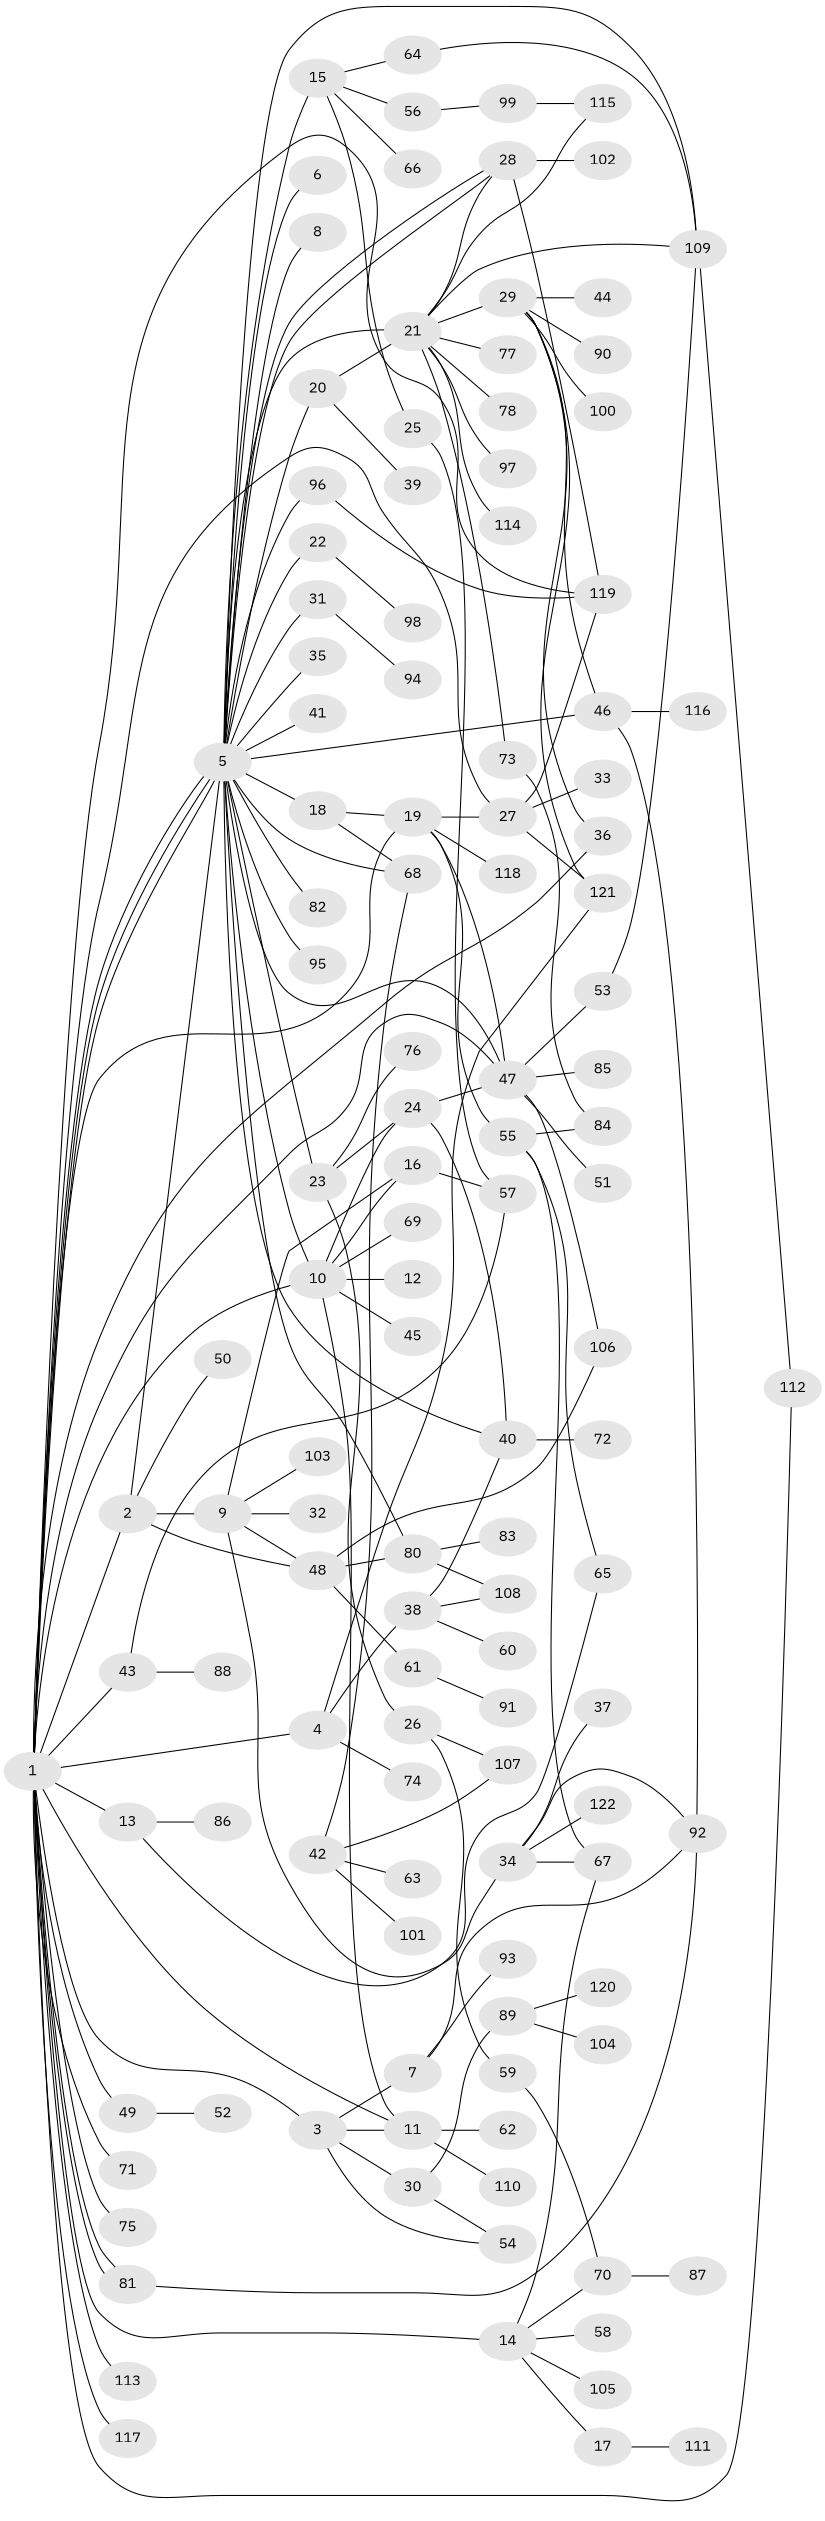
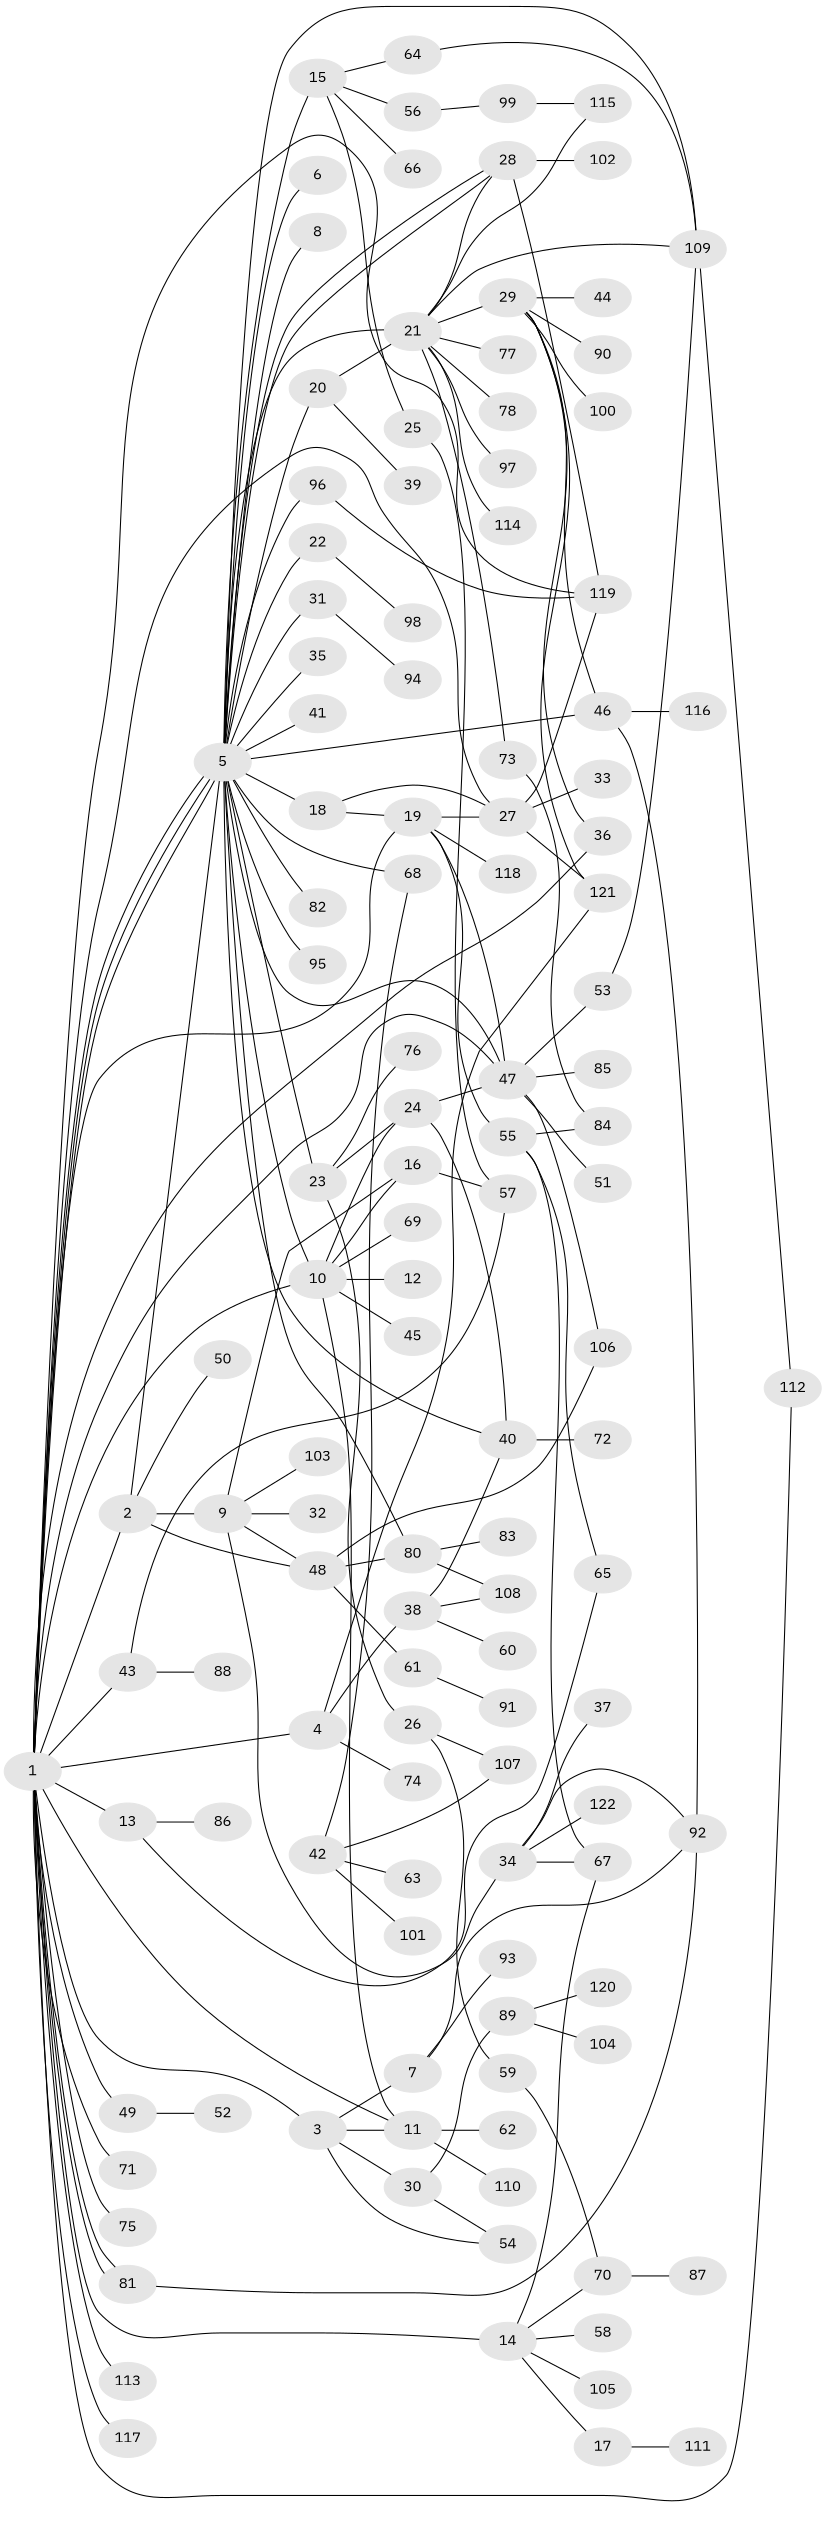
  graph {
    fontname="IBM Plex Sans"
    rankdir=LR
    node [color=gray90 fontname="IBM Plex Sans" style=filled]
    edge [fontname="IBM Plex Sans"]
    1
    2
    3
    4
    5
    10
    11
    13
    14
    19
    27
    36
    43
    47
    49
    71
    75
    81
    112
    113
    117
    119
    9
    48
    50
    7
    30
    54
    38
    74
    121
    6
    8
    15
    18
    20
    21
    22
    23
    28
    31
    35
    40
    41
    46
    68
    80
    82
    95
    96
    109
    16
    12
    24
    45
    69
    62
    110
    65
    86
    17
    58
    67
    70
    105
    55
    118
    33
    57
    88
    51
    53
    85
    106
    52
    92
    32
    34
    103
    61
    93
    89
    60
    108
    25
    56
    64
    66
    39
    29
    73
    77
    78
    97
    114
    115
    98
    26
    76
    102
    94
    72
    116
    83
    37
    122
    111
    87
    99
    84
    44
    90
    100
    59
    107
    42
    63
    101
    104
    120
    91
    1 -- 2
    1 -- 3
    1 -- 4
    1 -- 5
    1 -- 5
    1 -- 5
    1 -- 10
    1 -- 11
    1 -- 13
    1 -- 14
    1 -- 19
    1 -- 27
    1 -- 36
    1 -- 43
    1 -- 47
    1 -- 49
    1 -- 71
    1 -- 75
    1 -- 81
    1 -- 81
    1 -- 112
    1 -- 113
    1 -- 117
    1 -- 119
    2 -- 5
    2 -- 9
    2 -- 48
    2 -- 50
    3 -- 11
    3 -- 7
    3 -- 30
    3 -- 54
    4 -- 38
    4 -- 74
    4 -- 121
    5 -- 10
    5 -- 47
    5 -- 6
    5 -- 8
    5 -- 15
    5 -- 18
    5 -- 20
    5 -- 21
    5 -- 22
    5 -- 23
    5 -- 28
    5 -- 28
    5 -- 31
    5 -- 35
    5 -- 40
    5 -- 41
    5 -- 46
    5 -- 68
    5 -- 80
    5 -- 82
    5 -- 95
    5 -- 96
    5 -- 109
    10 -- 11
    10 -- 16
    10 -- 12
    10 -- 24
    10 -- 45
    10 -- 69
    11 -- 62
    11 -- 110
    13 -- 65
    13 -- 86
    14 -- 17
    14 -- 58
    14 -- 67
    14 -- 70
    14 -- 105
    19 -- 27
    19 -- 47
    19 -- 55
    19 -- 118
    27 -- 119
    27 -- 121
    27 -- 33
    43 -- 57
    43 -- 88
    47 -- 51
    47 -- 53
    47 -- 85
    47 -- 106
    49 -- 52
    81 -- 92
    9 -- 48
    9 -- 16
    9 -- 32
    9 -- 34
    9 -- 103
    48 -- 80
    48 -- 106
    48 -- 61
    7 -- 92
    7 -- 93
    30 -- 54
    30 -- 89
    38 -- 40
    38 -- 60
    38 -- 108
    15 -- 25
    15 -- 56
    15 -- 64
    15 -- 66
    18 -- 19
-   18 -- 68
+   18 -- 27
    20 -- 21
    20 -- 39
    21 -- 28
    21 -- 109
    21 -- 29
    21 -- 73
    21 -- 77
    21 -- 78
    21 -- 97
    21 -- 114
    21 -- 115
    22 -- 98
    23 -- 24
    23 -- 26
    23 -- 76
    28 -- 119
    28 -- 102
    31 -- 94
    40 -- 72
    46 -- 92
    46 -- 116
    80 -- 108
    80 -- 83
    96 -- 119
    109 -- 112
    16 -- 57
    24 -- 47
    24 -- 40
    17 -- 111
    70 -- 87
    55 -- 65
    55 -- 67
    55 -- 84
    53 -- 109
    34 -- 67
    34 -- 92
    34 -- 37
    34 -- 122
    61 -- 91
    89 -- 104
    89 -- 120
    25 -- 57
    56 -- 99
    64 -- 109
    29 -- 36
    29 -- 121
    29 -- 46
    29 -- 44
    29 -- 90
    29 -- 100
    73 -- 84
    26 -- 59
    26 -- 107
    99 -- 115
    59 -- 70
    42 -- 68
    42 -- 107
    42 -- 63
    42 -- 101
  }
